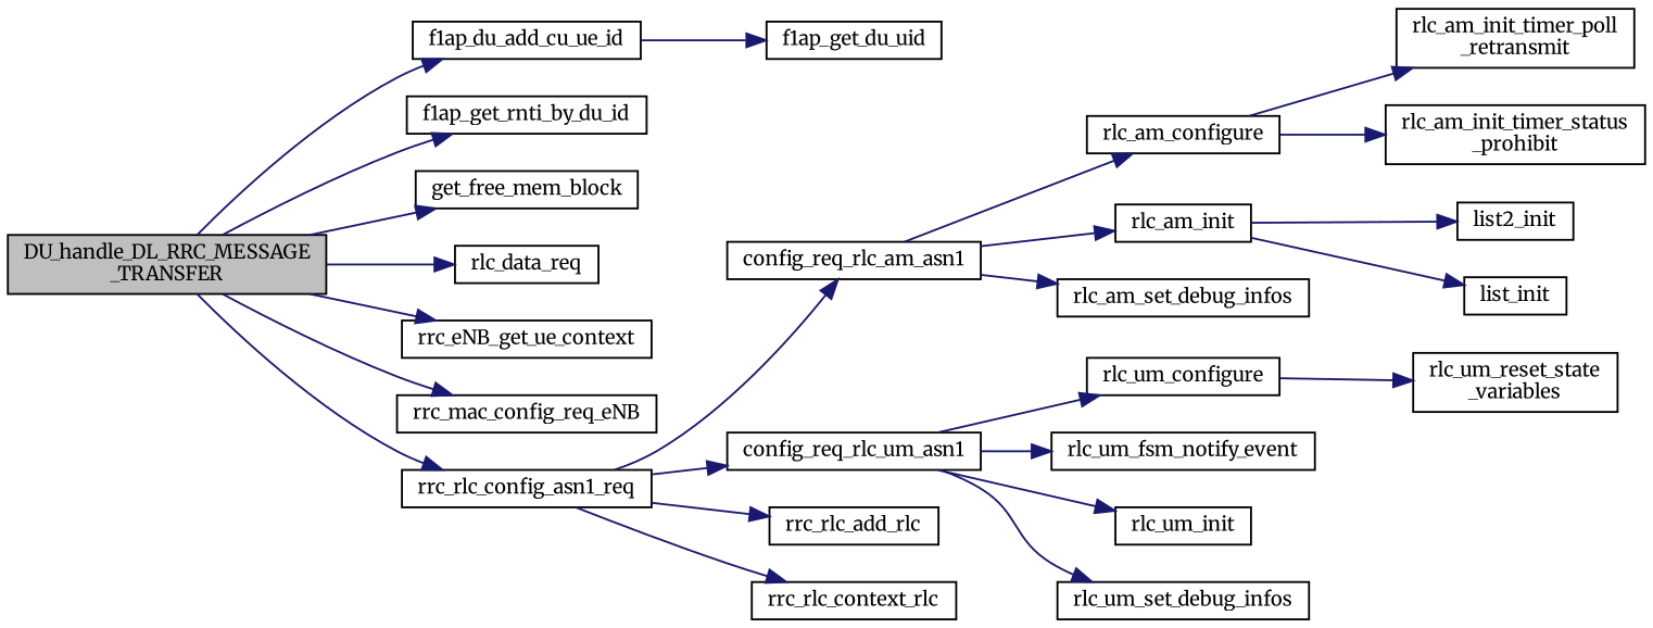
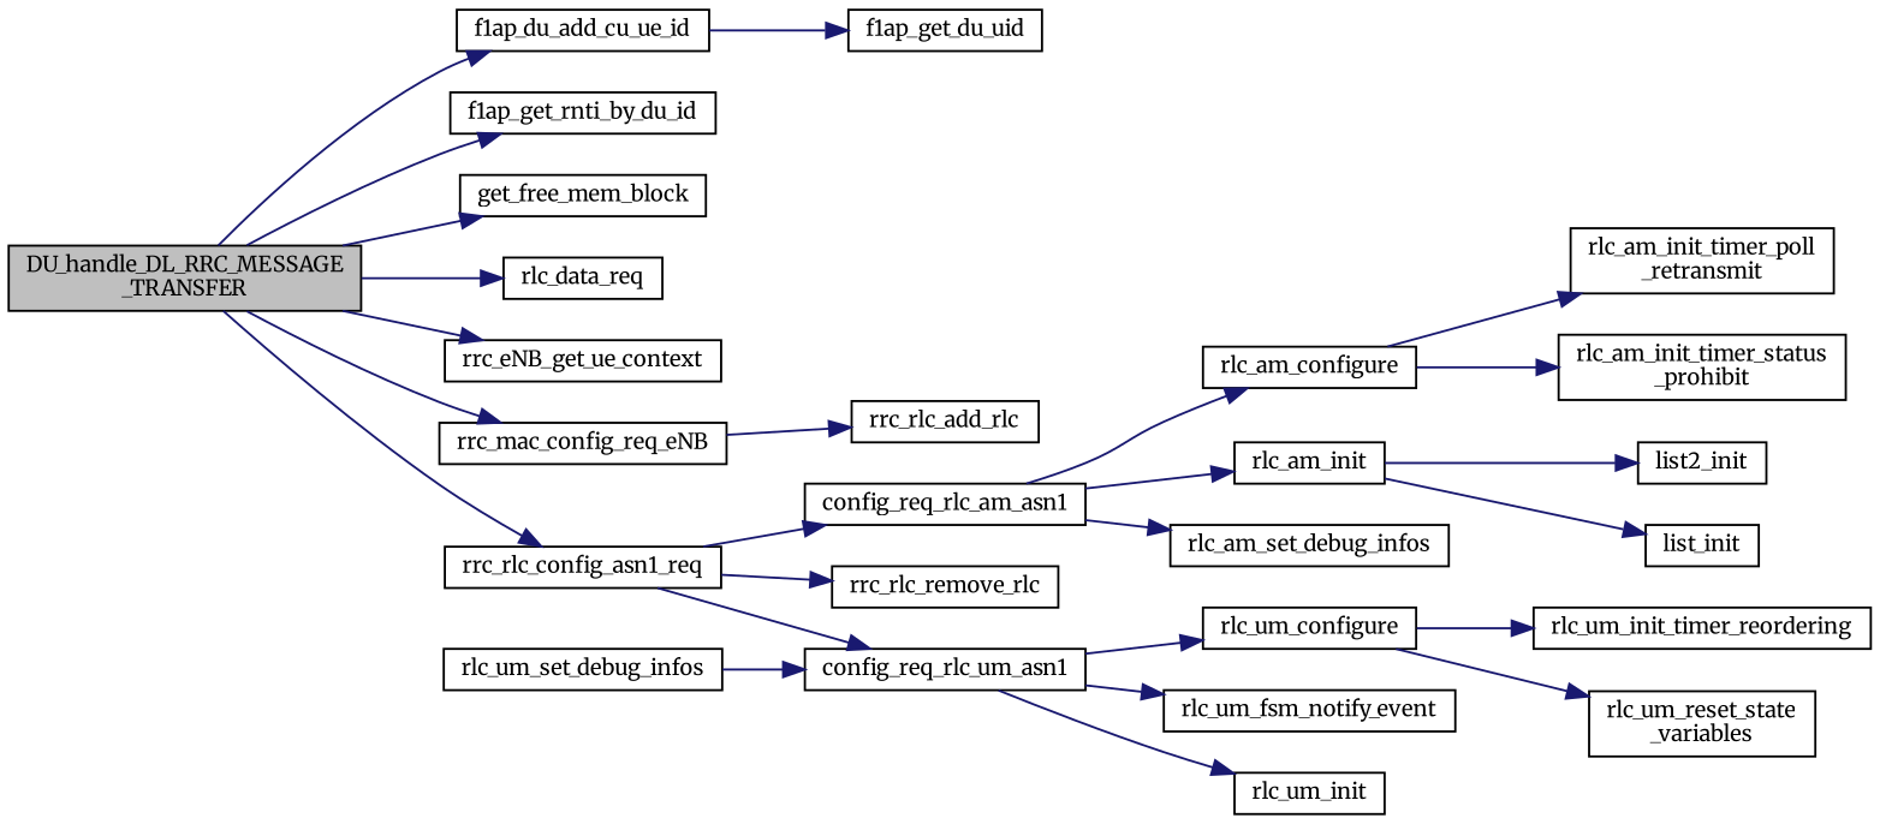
  digraph {
    fontname=Merriweather
    rankdir=LR
    node [color=black fillcolor=white fontname=Merriweather fontsize=10 shape=record style=filled]
    edge [color=midnightblue fontname=Merriweather fontsize=10 labelfontname=Helvetica labelfontsize=10 style=solid]
    n1 [fillcolor=grey75 fontcolor=black height=0.2 label="DU_handle_DL_RRC_MESSAGE\l_TRANSFER" width=0.4]
    n2 [height=0.2 label=f1ap_du_add_cu_ue_id width=0.4]
    n3 [height=0.2 label=f1ap_get_rnti_by_du_id width=0.4]
    n4 [height=0.2 label=get_free_mem_block width=0.4]
    n5 [height=0.2 label=rlc_data_req width=0.4]
    n6 [height=0.2 label=rrc_eNB_get_ue_context width=0.4]
    n7 [height=0.2 label=rrc_mac_config_req_eNB width=0.4]
    n8 [height=0.2 label=rrc_rlc_config_asn1_req width=0.4]
    n9 [height=0.2 label=f1ap_get_du_uid width=0.4]
    n10 [height=0.2 label=config_req_rlc_am_asn1 width=0.4]
    n11 [height=0.2 label=config_req_rlc_um_asn1 width=0.4]
    n12 [height=0.2 label=rrc_rlc_add_rlc width=0.4]
-   n13 [height=0.2 label=rrc_rlc_context_rlc width=0.4]
+   n13 [height=0.2 label=rrc_rlc_remove_rlc width=0.4]
    n14 [height=0.2 label=rlc_am_configure width=0.4]
    n15 [height=0.2 label=rlc_am_init width=0.4]
    n16 [height=0.2 label=rlc_am_set_debug_infos width=0.4]
    n17 [height=0.2 label=rlc_um_configure width=0.4]
    n18 [height=0.2 label=rlc_um_fsm_notify_event width=0.4]
    n19 [height=0.2 label=rlc_um_init width=0.4]
    n20 [height=0.2 label=rlc_um_set_debug_infos width=0.4]
    n21 [height=0.2 label="rlc_am_init_timer_poll\l_retransmit" width=0.4]
    n22 [height=0.2 label="rlc_am_init_timer_status\l_prohibit" width=0.4]
    n23 [height=0.2 label=list2_init width=0.4]
    n24 [height=0.2 label=list_init width=0.4]
+   n25 [height=0.2 label=rlc_um_init_timer_reordering width=0.4]
    n26 [height=0.2 label="rlc_um_reset_state\l_variables" width=0.4]
    n1 -> n2
    n1 -> n3
    n1 -> n4
    n1 -> n5
    n1 -> n6
    n1 -> n7
    n1 -> n8
    n2 -> n9
    n8 -> n10
    n8 -> n11
-   n8 -> n12
+   n7 -> n12
    n8 -> n13
    n10 -> n14
    n10 -> n15
    n10 -> n16
    n11 -> n17
    n11 -> n18
    n11 -> n19
-   n11 -> n20
+   n20 -> n11
    n14 -> n21
    n14 -> n22
    n15 -> n23
    n15 -> n24
+   n17 -> n25
    n17 -> n26
  }
